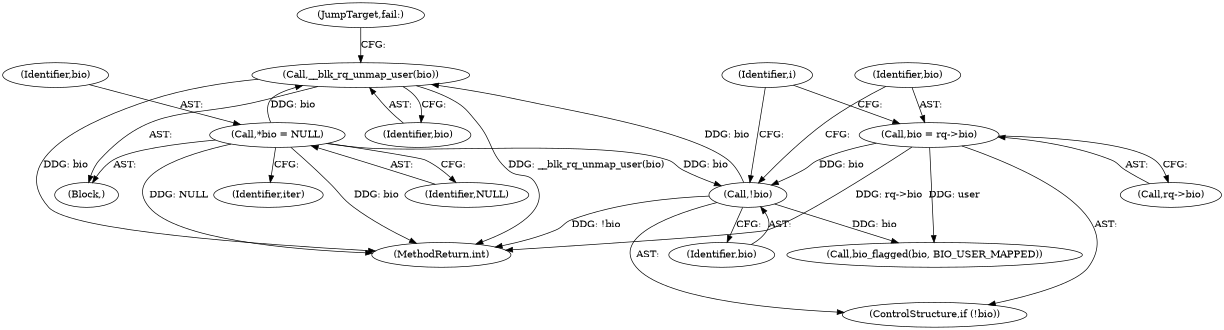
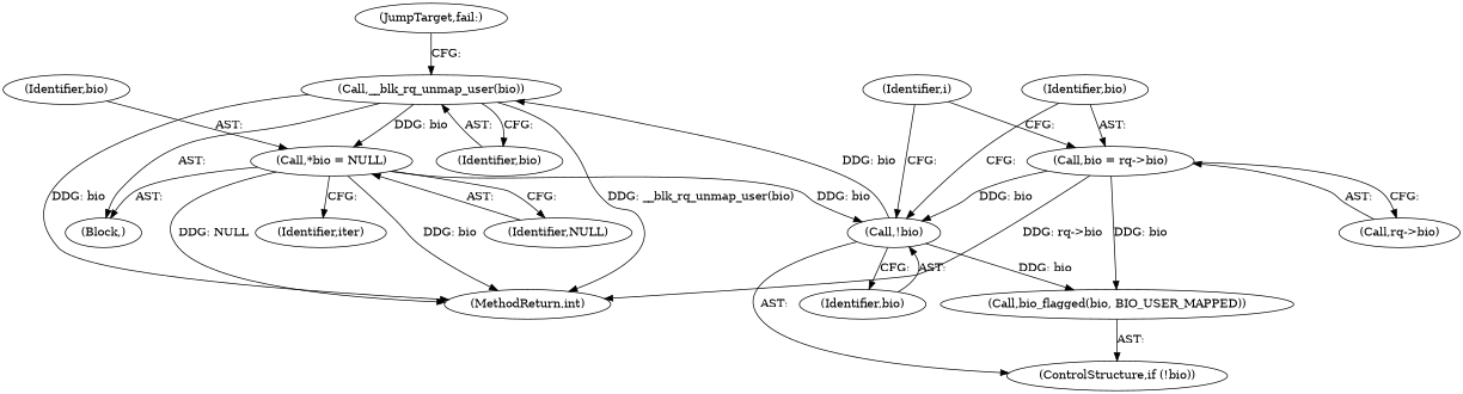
  digraph {
    n1 [label="(Call,__blk_rq_unmap_user(bio))"]
    n2 [label="(Block,)"]
    n3 [label="(Identifier,bio)"]
    n4 [label="(MethodReturn,int)"]
    n5 [label="(Call,bio = rq->bio)"]
    n6 [label="(Call,!bio)"]
    n7 [label="(Call,rq->bio)"]
    n8 [label="(ControlStructure,if (!bio))"]
    n9 [label="(Call,bio_flagged(bio, BIO_USER_MAPPED))"]
    n10 [label="(Identifier,bio)"]
    n11 [label="(Call,*bio = NULL)"]
    n12 [label="(Identifier,NULL)"]
    n13 [label="(Identifier,iter)"]
    n14 [label="(Identifier,bio)"]
    n15 [label="(Identifier,i)"]
    n16 [label="(JumpTarget,fail:)"]
    n17 [label="(Identifier,bio)"]
    n1 -> n2 [label="AST: "]
    n1 -> n3 [label="CFG: "]
    n1 -> n4 [label="DDG: bio"]
    n1 -> n4 [label="DDG: __blk_rq_unmap_user(bio)"]
    n3 -> n1 [label="AST: "]
    n5 -> n4 [label="DDG: rq->bio"]
    n5 -> n6 [label="DDG: bio"]
    n5 -> n7 [label="CFG: "]
-   n5 -> n8 [label="AST: "]
-   n5 -> n9 [label="DDG: user"]
+   n9 -> n8 [label="AST: "]
+   n5 -> n9 [label="DDG: bio"]
    n6 -> n1 [label="DDG: bio"]
-   n6 -> n4 [label="DDG: !bio"]
    n6 -> n8 [label="AST: "]
    n6 -> n9 [label="DDG: bio"]
    n6 -> n10 [label="CFG: "]
    n7 -> n5 [label="AST: "]
    n10 -> n6 [label="AST: "]
-   n11 -> n1 [label="DDG: bio"]
+   n1 -> n11 [label="DDG: bio"]
    n11 -> n2 [label="AST: "]
    n11 -> n4 [label="DDG: bio"]
    n11 -> n4 [label="DDG: NULL"]
    n11 -> n6 [label="DDG: bio"]
    n11 -> n12 [label="CFG: "]
    n11 -> n13 [label="CFG: "]
    n12 -> n11 [label="AST: "]
    n14 -> n11 [label="AST: "]
    n15 -> n5 [label="CFG: "]
    n15 -> n6 [label="CFG: "]
    n16 -> n1 [label="CFG: "]
    n17 -> n5 [label="AST: "]
    n17 -> n6 [label="CFG: "]
  }
